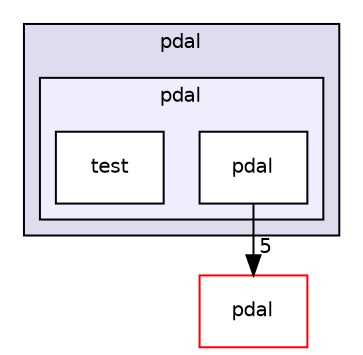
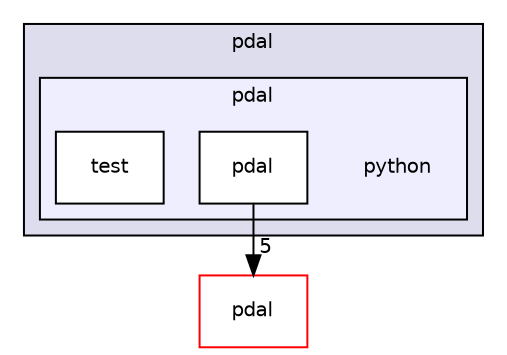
  digraph {
    compound=true
    node [fontname=Helvetica fontsize=10 shape=box color=black fillcolor=white style=filled]
+   n1 [label=python shape=plaintext color="" fillcolor="" style=""]
    n2 [label=pdal]
    n3 [label=test]
    n4 [color=red label=pdal]
    subgraph cluster_1 {
      bgcolor="#ddddee"
      fontname=Helvetica
      fontsize=10
      label=pdal
      pencolor=black
      subgraph cluster_2 {
        bgcolor="#eeeeff"
        fontname=Helvetica
        fontsize=10
        pencolor=black
+       n1
        n2
        n3
      }
    }
    n2 -> n4 [headlabel=5 labeldistance=1.5 labelfontname=Helvetica labelfontsize=10 color=black style=solid arrowhead=normal]
  }
